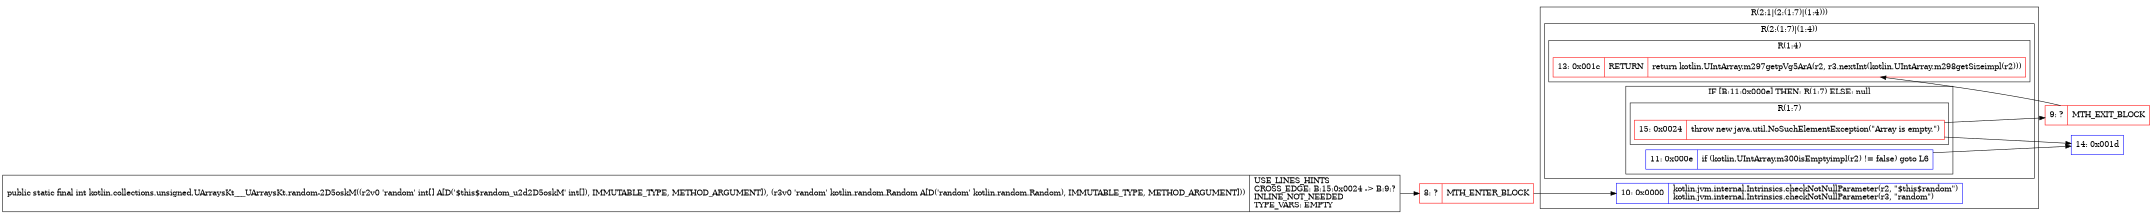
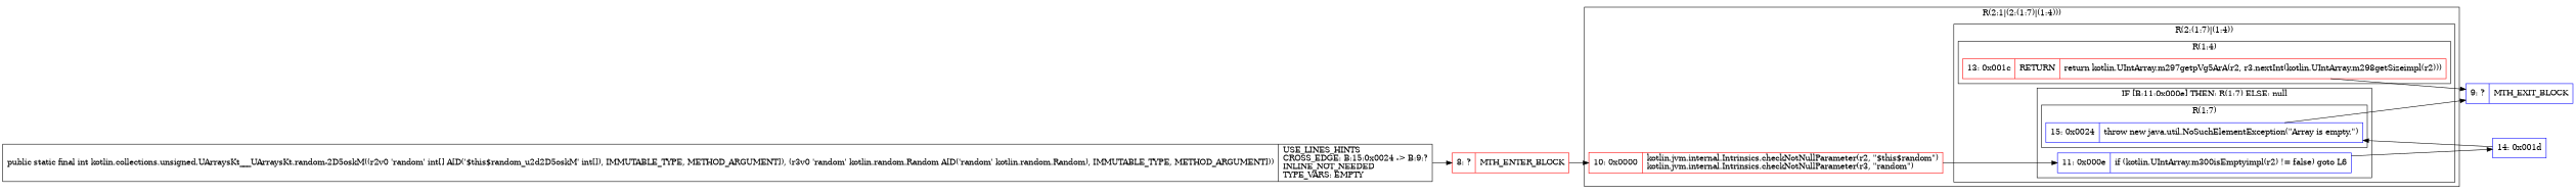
  digraph {
    rankdir=LR
    node [color=blue shape=record]
-   n1 [color=red label="{15\:\ 0x0024|throw new java.util.NoSuchElementException(\"Array is empty.\")\l}"]
+   n1 [label="{15\:\ 0x0024|throw new java.util.NoSuchElementException(\"Array is empty.\")\l}"]
    n2 [label="{11\:\ 0x000e|if (kotlin.UIntArray.m300isEmptyimpl(r2) != false) goto L6\l}"]
    n3 [color=red label="{13\:\ 0x001c|RETURN\l|return kotlin.UIntArray.m297getpVg5ArA(r2, r3.nextInt(kotlin.UIntArray.m298getSizeimpl(r2)))\l}"]
-   n4 [label="{10\:\ 0x0000|kotlin.jvm.internal.Intrinsics.checkNotNullParameter(r2, \"$this$random\")\lkotlin.jvm.internal.Intrinsics.checkNotNullParameter(r3, \"random\")\l}"]
-   n5 [color=red label="{9\:\ ?|MTH_EXIT_BLOCK\l}"]
+   n4 [color=red label="{10\:\ 0x0000|kotlin.jvm.internal.Intrinsics.checkNotNullParameter(r2, \"$this$random\")\lkotlin.jvm.internal.Intrinsics.checkNotNullParameter(r3, \"random\")\l}"]
+   n5 [label="{9\:\ ?|MTH_EXIT_BLOCK\l}"]
    n6 [label="{14\:\ 0x001d}"]
    n7 [color=red label="{8\:\ ?|MTH_ENTER_BLOCK\l}"]
    n8 [label="{public static final int kotlin.collections.unsigned.UArraysKt___UArraysKt.random\-2D5oskM((r2v0 'random' int[] A[D('$this$random_u2d2D5oskM' int[]), IMMUTABLE_TYPE, METHOD_ARGUMENT]), (r3v0 'random' kotlin.random.Random A[D('random' kotlin.random.Random), IMMUTABLE_TYPE, METHOD_ARGUMENT]))  | USE_LINES_HINTS\lCROSS_EDGE: B:15:0x0024 \-\> B:9:?\lINLINE_NOT_NEEDED\lTYPE_VARS: EMPTY\l}" color=""]
    subgraph cluster_1 {
      label="R(2:1|(2:(1:7)|(1:4)))"
      n4
      subgraph cluster_2 {
        label="R(2:(1:7)|(1:4))"
        subgraph cluster_3 {
          label="IF [B:11:0x000e] THEN: R(1:7) ELSE: null"
          n2
          subgraph cluster_4 {
            label="R(1:7)"
            n1
          }
        }
        subgraph cluster_5 {
          label="R(1:4)"
          n3
        }
      }
    }
    n1 -> n5
    n2 -> n6
-   n5 -> n3
-   n1 -> n6
+   n3 -> n5
+   n4 -> n2
+   n6 -> n1
    n7 -> n4
    n8 -> n7
  }
